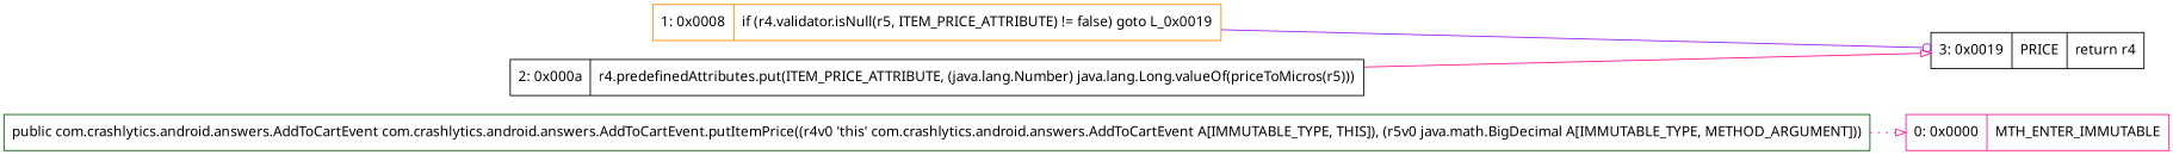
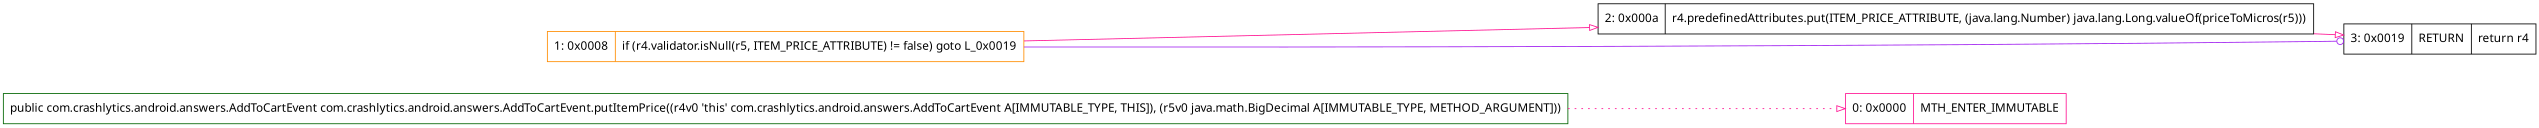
  digraph {
    fontname="Noto Sans"
    rankdir=LR
    node [color=black fontname="Noto Sans" shape=record]
    edge [arrowhead=onormal color=deeppink fontname="Noto Sans" style=solid]
    n1 [color=deeppink label="{0\:\ 0x0000|MTH_ENTER_IMMUTABLE\l}"]
    n2 [color=darkorange label="{1\:\ 0x0008|if (r4.validator.isNull(r5, ITEM_PRICE_ATTRIBUTE) != false) goto L_0x0019\l}"]
    n3 [label="{2\:\ 0x000a|r4.predefinedAttributes.put(ITEM_PRICE_ATTRIBUTE, (java.lang.Number) java.lang.Long.valueOf(priceToMicros(r5)))\l}"]
-   n4 [label="{3\:\ 0x0019|PRICE\l|return r4\l}"]
+   n4 [label="{3\:\ 0x0019|RETURN\l|return r4\l}"]
    n5 [color=darkgreen label="{public com.crashlytics.android.answers.AddToCartEvent com.crashlytics.android.answers.AddToCartEvent.putItemPrice((r4v0 'this' com.crashlytics.android.answers.AddToCartEvent A[IMMUTABLE_TYPE, THIS]), (r5v0 java.math.BigDecimal A[IMMUTABLE_TYPE, METHOD_ARGUMENT])) }"]
+   n2 -> n3
    n2 -> n4 [arrowhead=odot color=purple]
    n3 -> n4
    n5 -> n1 [style=dotted]
  }
